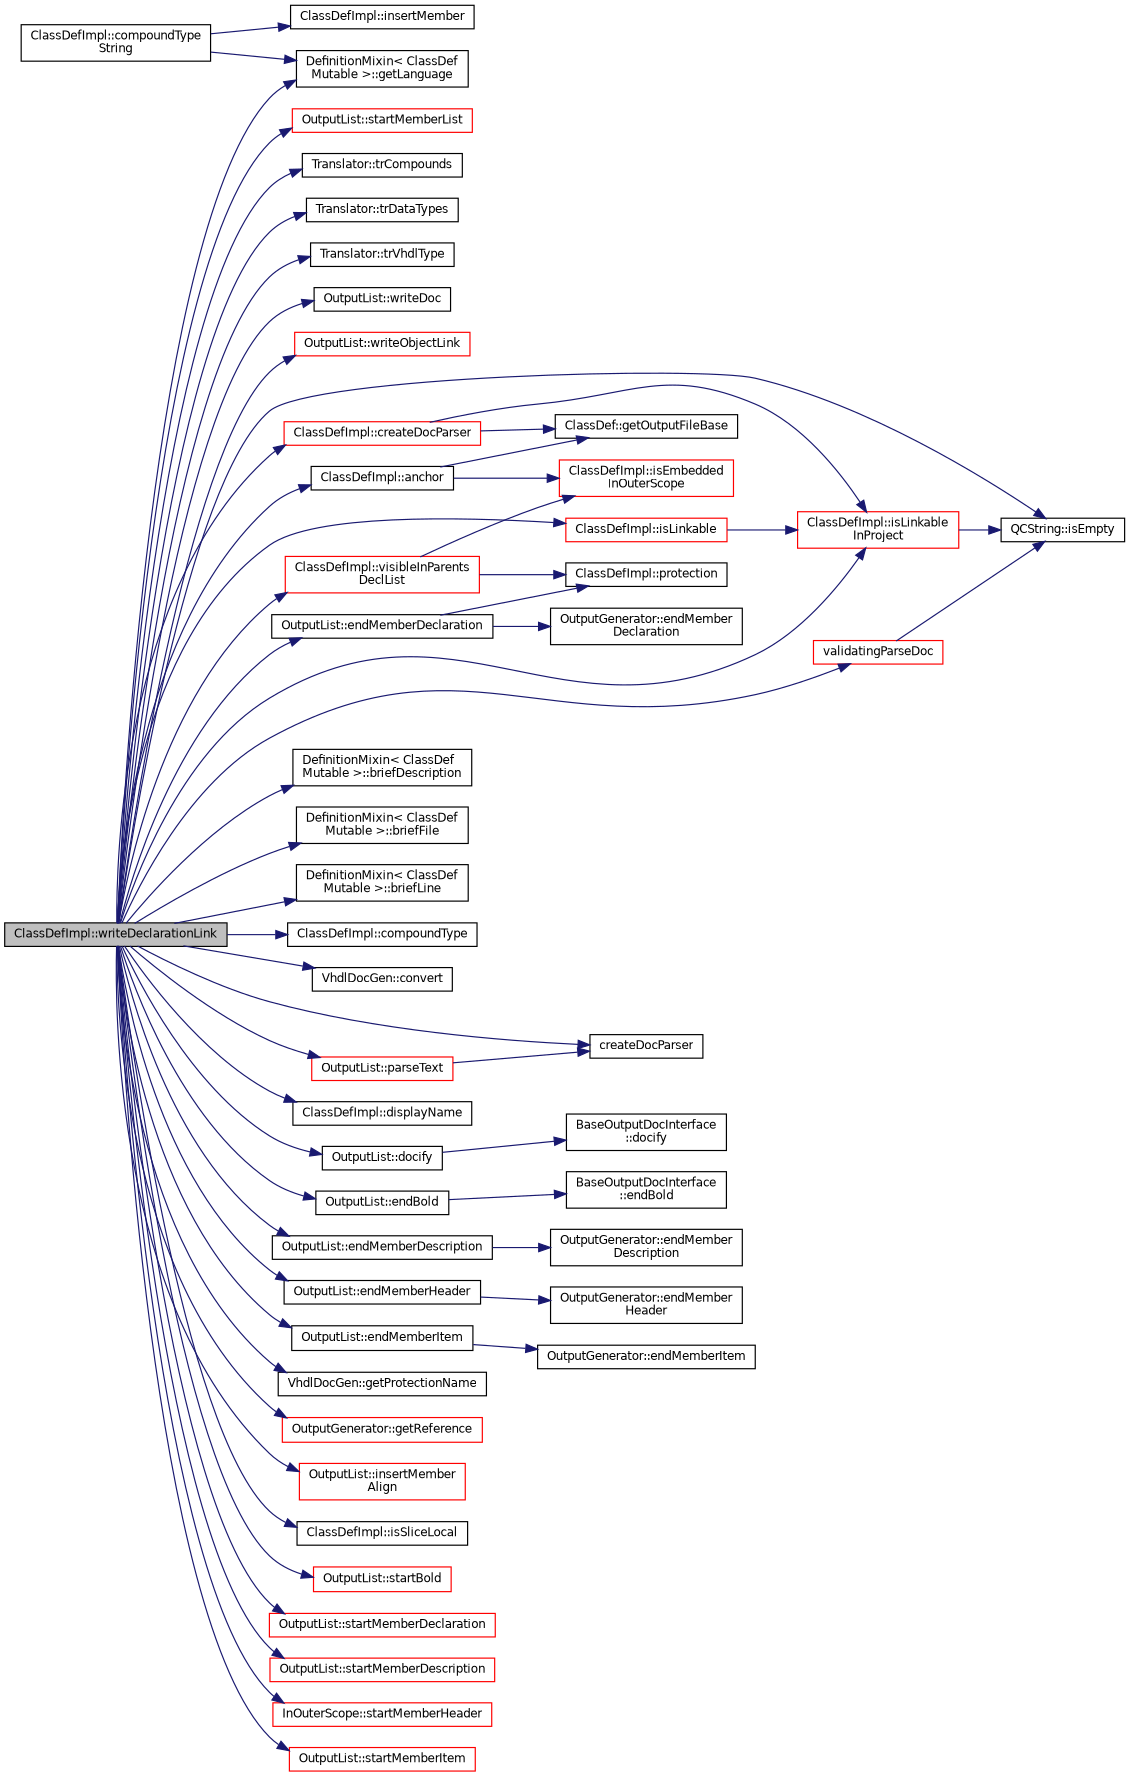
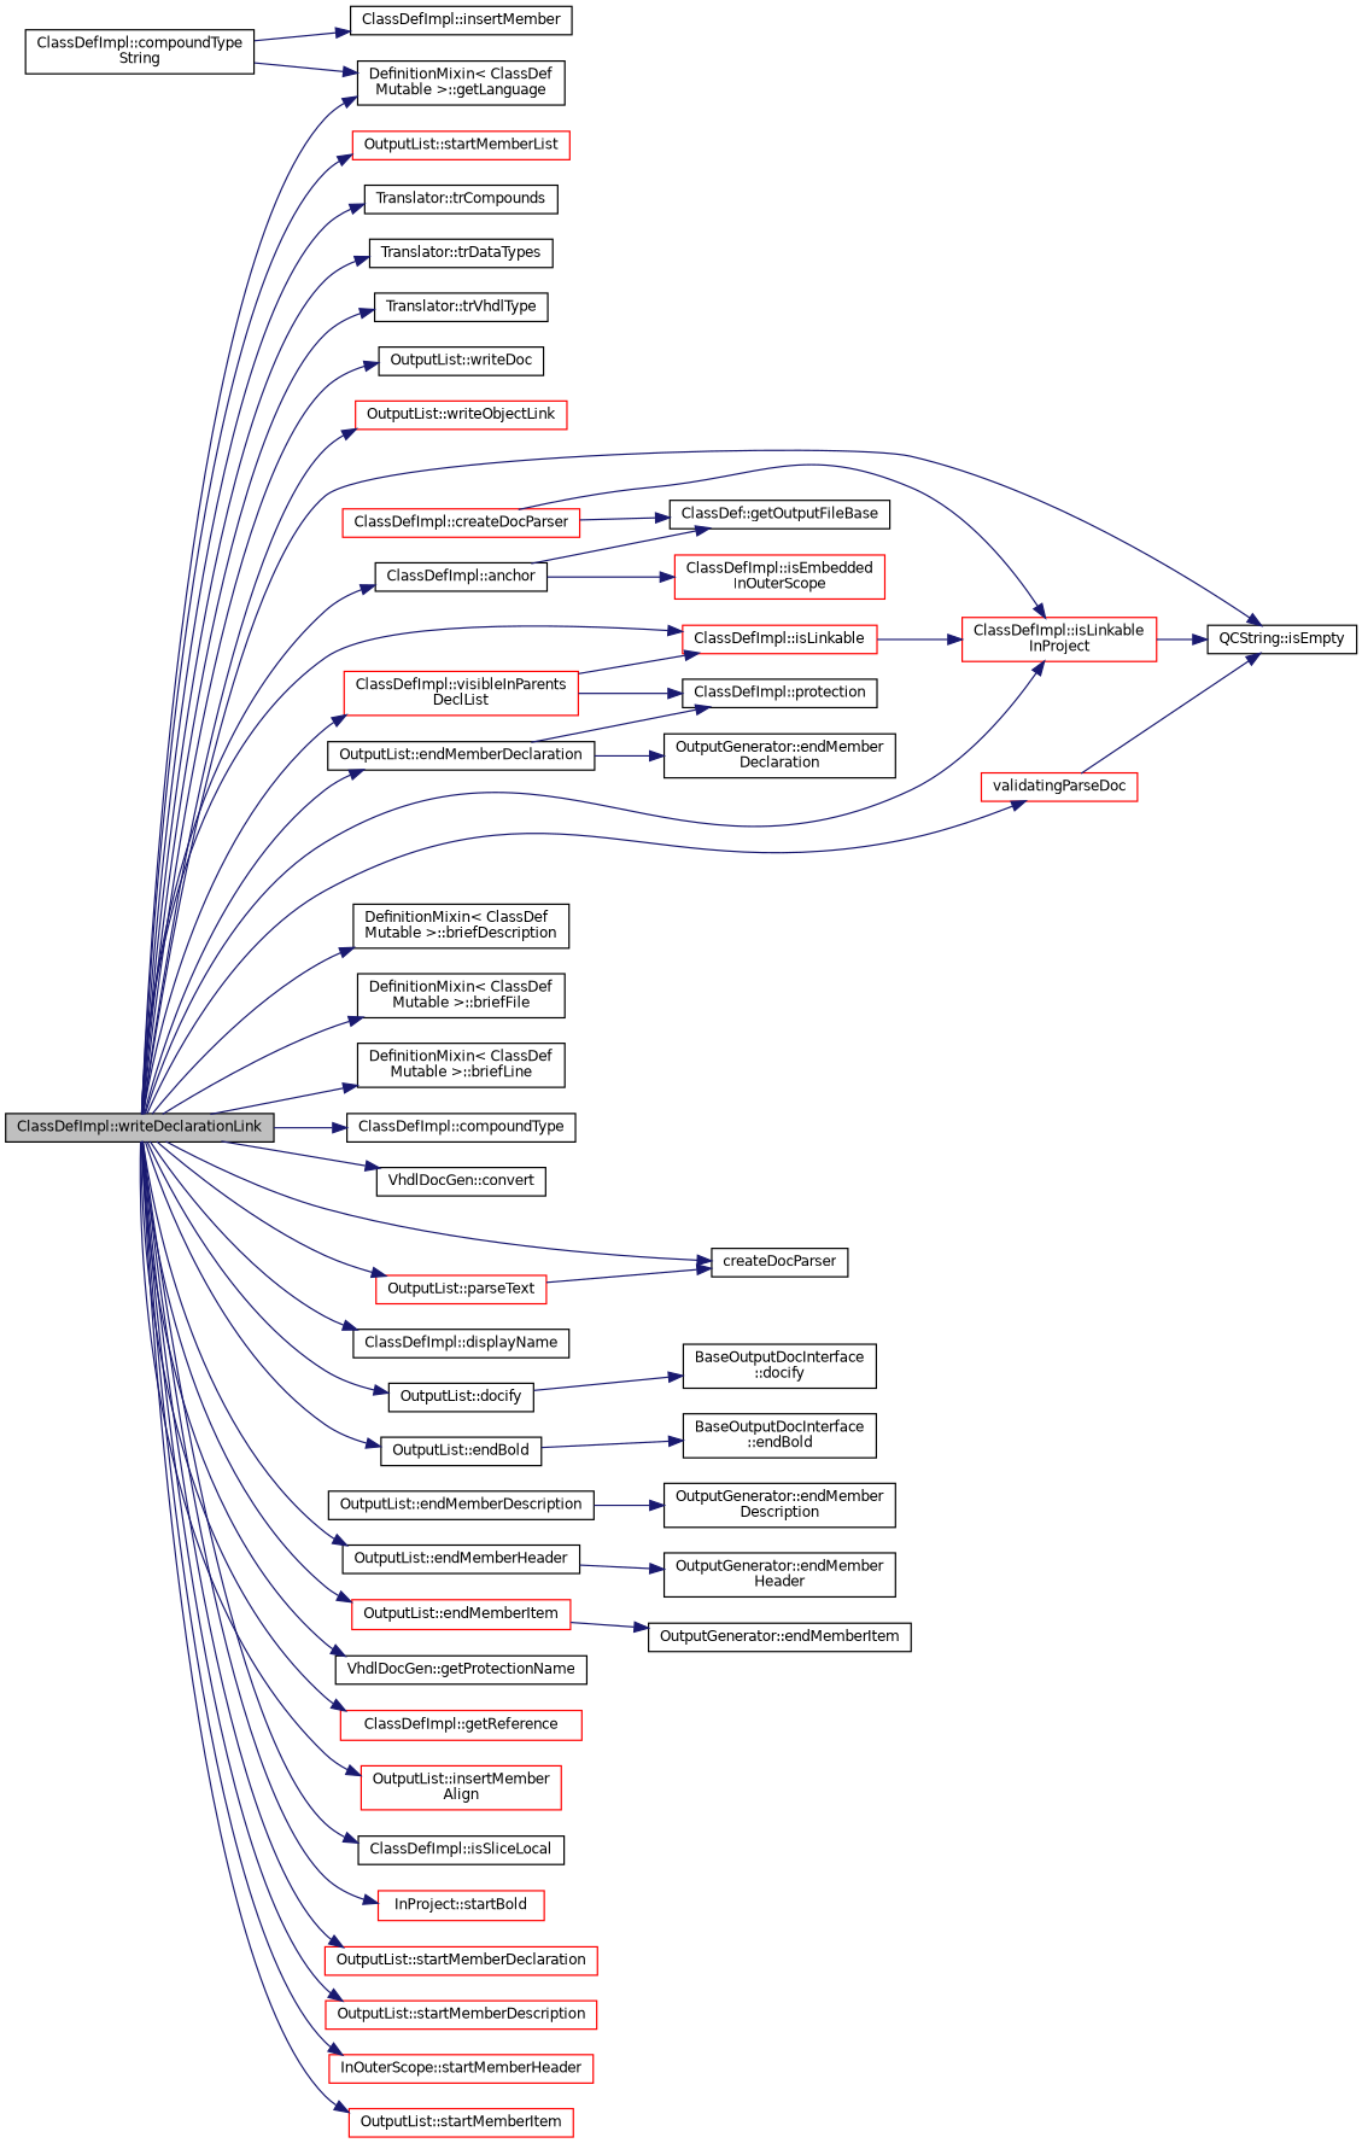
  digraph {
    rankdir=LR
    node [color=black fillcolor=white fontname=Helvetica fontsize=10 shape=record style=filled]
    edge [color=midnightblue fontname=Helvetica fontsize=10 labelfontname=Helvetica labelfontsize=10 style=solid]
    n1 [fillcolor=grey75 fontcolor=black height=0.2 label="ClassDefImpl::writeDeclarationLink" width=0.4]
    n2 [height=0.2 label="ClassDefImpl::anchor" width=0.4]
    n3 [height=0.2 label="DefinitionMixin\< ClassDef\lMutable \>::briefDescription" width=0.4]
    n4 [height=0.2 label="DefinitionMixin\< ClassDef\lMutable \>::briefFile" width=0.4]
    n5 [height=0.2 label="DefinitionMixin\< ClassDef\lMutable \>::briefLine" width=0.4]
    n6 [height=0.2 label="ClassDefImpl::compoundType" width=0.4]
    n7 [height=0.2 label="DefinitionMixin\< ClassDef\lMutable \>::getLanguage" width=0.4]
    n8 [height=0.2 label="VhdlDocGen::convert" width=0.4]
    n9 [height=0.2 label=createDocParser width=0.4]
    n10 [height=0.2 label="ClassDefImpl::displayName" width=0.4]
    n11 [height=0.2 label="OutputList::docify" width=0.4]
    n12 [height=0.2 label="OutputList::endBold" width=0.4]
    n13 [height=0.2 label="OutputList::endMemberDeclaration" width=0.4]
    n14 [height=0.2 label="OutputList::endMemberDescription" width=0.4]
    n15 [height=0.2 label="OutputList::endMemberHeader" width=0.4]
-   n16 [height=0.2 label="OutputList::endMemberItem" width=0.4]
+   n16 [color=red height=0.2 label="OutputList::endMemberItem" width=0.4]
    n17 [color=red height=0.2 label="ClassDefImpl::createDocParser" width=0.4]
    n18 [color=red height=0.2 label="ClassDefImpl::isLinkable\lInProject" width=0.4]
    n19 [height=0.2 label="QCString::isEmpty" width=0.4]
    n20 [height=0.2 label="VhdlDocGen::getProtectionName" width=0.4]
-   n21 [color=red height=0.2 label="OutputGenerator::getReference" width=0.4]
+   n21 [color=red height=0.2 label="ClassDefImpl::getReference" width=0.4]
    n22 [color=red height=0.2 label="OutputList::insertMember\lAlign" width=0.4]
    n23 [color=red height=0.2 label="ClassDefImpl::isLinkable" width=0.4]
    n24 [height=0.2 label="ClassDefImpl::isSliceLocal" width=0.4]
    n25 [color=red height=0.2 label="OutputList::parseText" width=0.4]
-   n26 [color=red height=0.2 label="OutputList::startBold" width=0.4]
+   n26 [color=red height=0.2 label="InProject::startBold" width=0.4]
    n27 [color=red height=0.2 label="OutputList::startMemberDeclaration" width=0.4]
    n28 [color=red height=0.2 label="OutputList::startMemberDescription" width=0.4]
    n29 [color=red height=0.2 label="InOuterScope::startMemberHeader" width=0.4]
    n30 [color=red height=0.2 label="OutputList::startMemberItem" width=0.4]
    n31 [color=red height=0.2 label="OutputList::startMemberList" width=0.4]
    n32 [height=0.2 label="Translator::trCompounds" width=0.4]
    n33 [height=0.2 label="Translator::trDataTypes" width=0.4]
    n34 [height=0.2 label="Translator::trVhdlType" width=0.4]
    n35 [color=red height=0.2 label=validatingParseDoc width=0.4]
    n36 [color=red height=0.2 label="ClassDefImpl::visibleInParents\lDeclList" width=0.4]
    n37 [height=0.2 label="OutputList::writeDoc" width=0.4]
    n38 [color=red height=0.2 label="OutputList::writeObjectLink" width=0.4]
    n39 [height=0.2 label="ClassDef::getOutputFileBase" width=0.4]
    n40 [color=red height=0.2 label="ClassDefImpl::isEmbedded\lInOuterScope" width=0.4]
    n41 [height=0.2 label="ClassDefImpl::compoundType\lString" width=0.4]
    n42 [height=0.2 label="ClassDefImpl::insertMember" width=0.4]
    n43 [height=0.2 label="BaseOutputDocInterface\l::docify" width=0.4]
    n44 [height=0.2 label="BaseOutputDocInterface\l::endBold" width=0.4]
    n45 [height=0.2 label="ClassDefImpl::protection" width=0.4]
    n46 [height=0.2 label="OutputGenerator::endMember\lDeclaration" width=0.4]
    n47 [height=0.2 label="OutputGenerator::endMember\lDescription" width=0.4]
    n48 [height=0.2 label="OutputGenerator::endMember\lHeader" width=0.4]
    n49 [height=0.2 label="OutputGenerator::endMemberItem" width=0.4]
    n1 -> n2
    n1 -> n3
    n1 -> n4
    n1 -> n5
    n1 -> n6
    n1 -> n7
    n1 -> n8
    n1 -> n9
    n1 -> n10
    n1 -> n11
    n1 -> n12
    n1 -> n13
-   n1 -> n14
    n1 -> n15
    n1 -> n16
-   n1 -> n17
    n1 -> n18
    n1 -> n19
    n1 -> n20
    n1 -> n21
    n1 -> n22
    n1 -> n23
    n1 -> n24
    n1 -> n25
    n1 -> n26
    n1 -> n27
    n1 -> n28
    n1 -> n29
    n1 -> n30
    n1 -> n31
    n1 -> n32
    n1 -> n33
    n1 -> n34
    n1 -> n35
    n1 -> n36
    n1 -> n37
    n1 -> n38
    n2 -> n39
    n2 -> n40
    n11 -> n43
    n12 -> n44
    n13 -> n45
    n13 -> n46
    n14 -> n47
    n15 -> n48
    n16 -> n49
    n17 -> n18
    n17 -> n39
    n18 -> n19
    n23 -> n18
    n25 -> n9
    n35 -> n19
-   n36 -> n40
+   n36 -> n23
    n36 -> n45
    n41 -> n7
    n41 -> n42
  }
